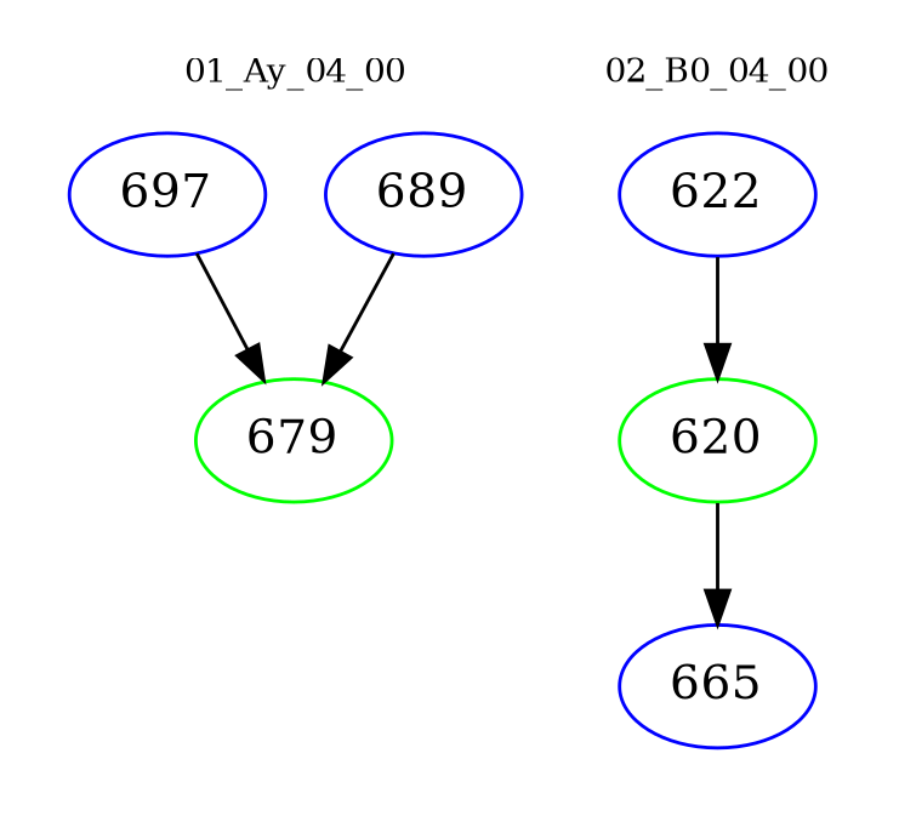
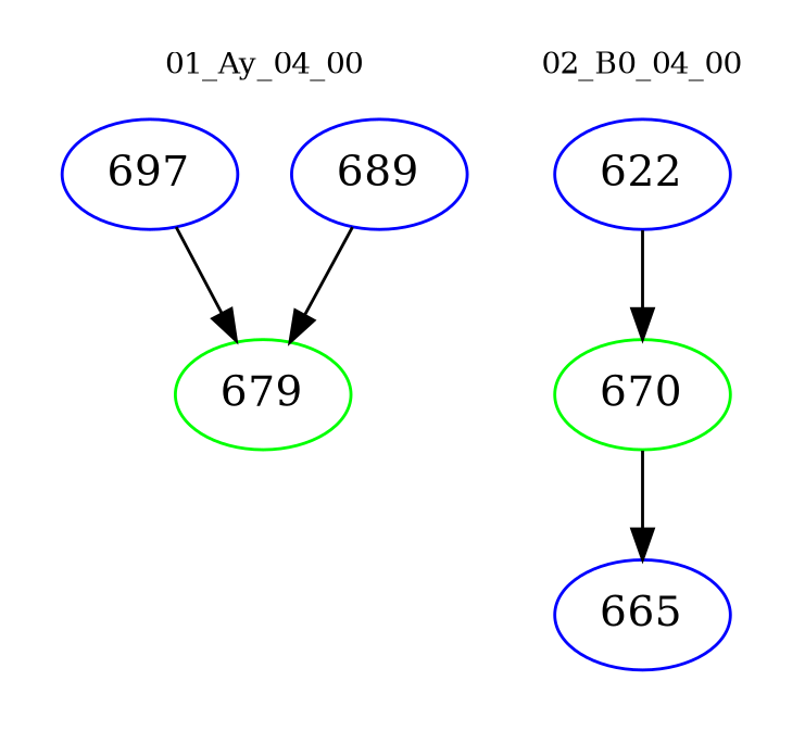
  digraph {
    node [color=blue]
    edge [color=black]
    n1 [label=689]
    n2 [color=green label=679]
    n3 [label=697]
    n4 [label=622]
-   n5 [color=green label=620]
+   n5 [color=green label=670]
    n6 [label=665]
    subgraph cluster_1 {
      color=white
      fontsize=10
      label="01_Ay_04_00"
      n1
      n2
      n3
    }
    subgraph cluster_2 {
      color=white
      fontsize=10
      label="02_B0_04_00"
      n4
      n5
      n6
    }
    n1 -> n2
    n3 -> n2
    n4 -> n5
    n5 -> n6
  }
